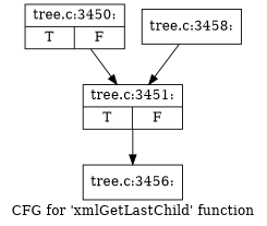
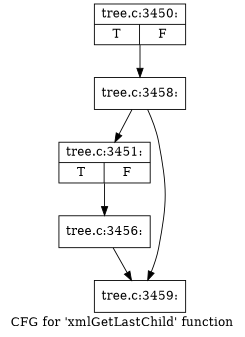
  digraph {
    fontname="DejaVu Serif"
    label="CFG for 'xmlGetLastChild' function"
    node [fontname="DejaVu Serif" shape=record]
    edge [fontname="DejaVu Serif"]
    n1 [label="{tree.c:3450:|{<s0>T|<s1>F}}"]
    n2 [label="{tree.c:3451:|{<s0>T|<s1>F}}"]
    n3 [label="{tree.c:3456:}"]
+   n4 [label="{tree.c:3459:}"]
    n5 [label="{tree.c:3458:}"]
-   n1 -> n2
+   n1 -> n5
    n2 -> n3
+   n3 -> n4
    n5 -> n2
+   n5 -> n4
  }
